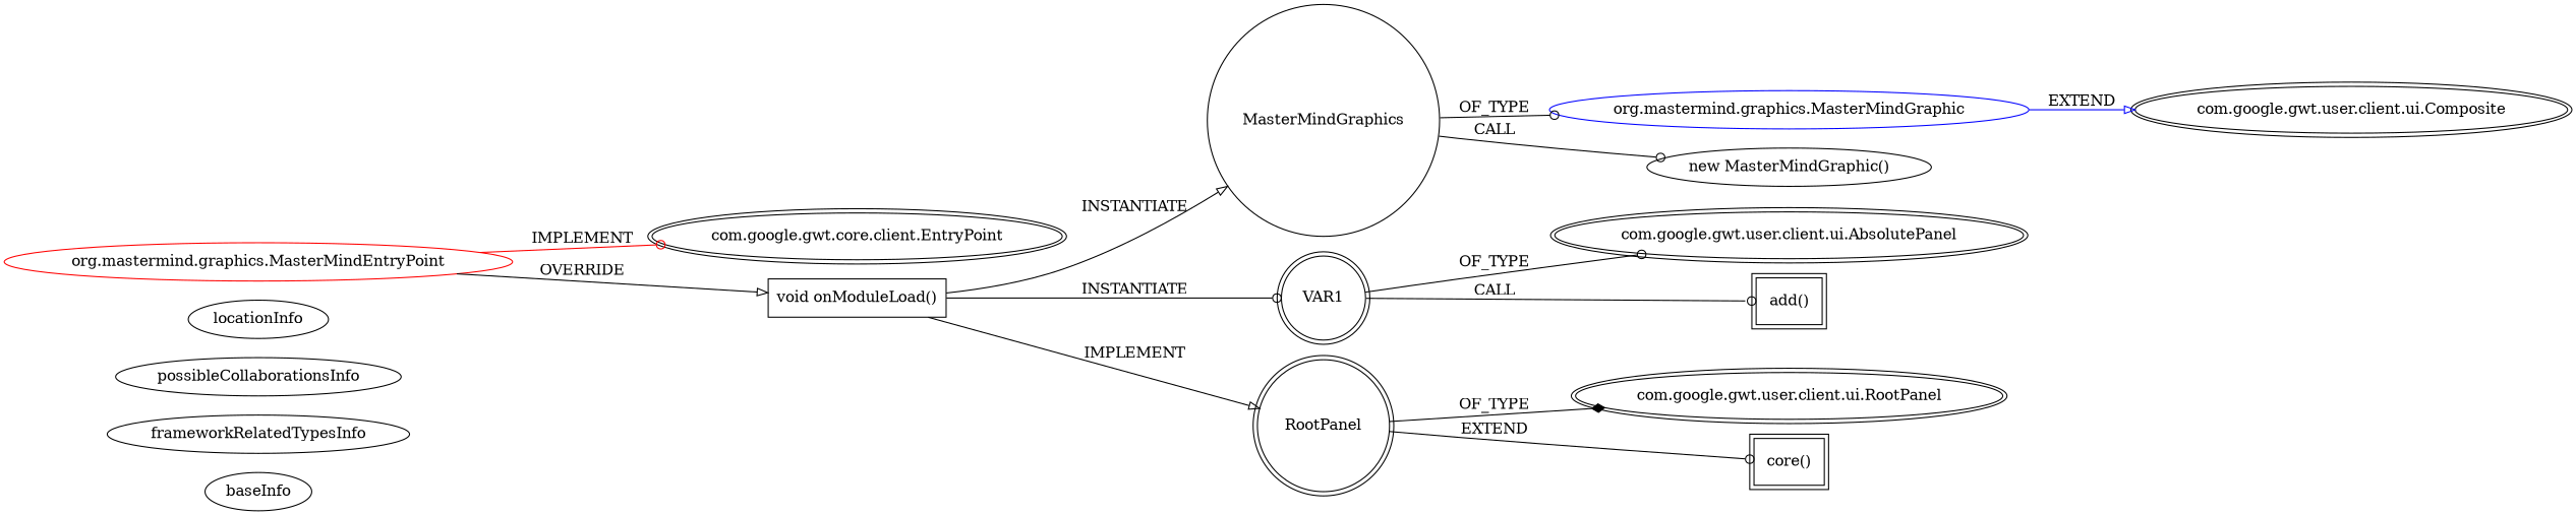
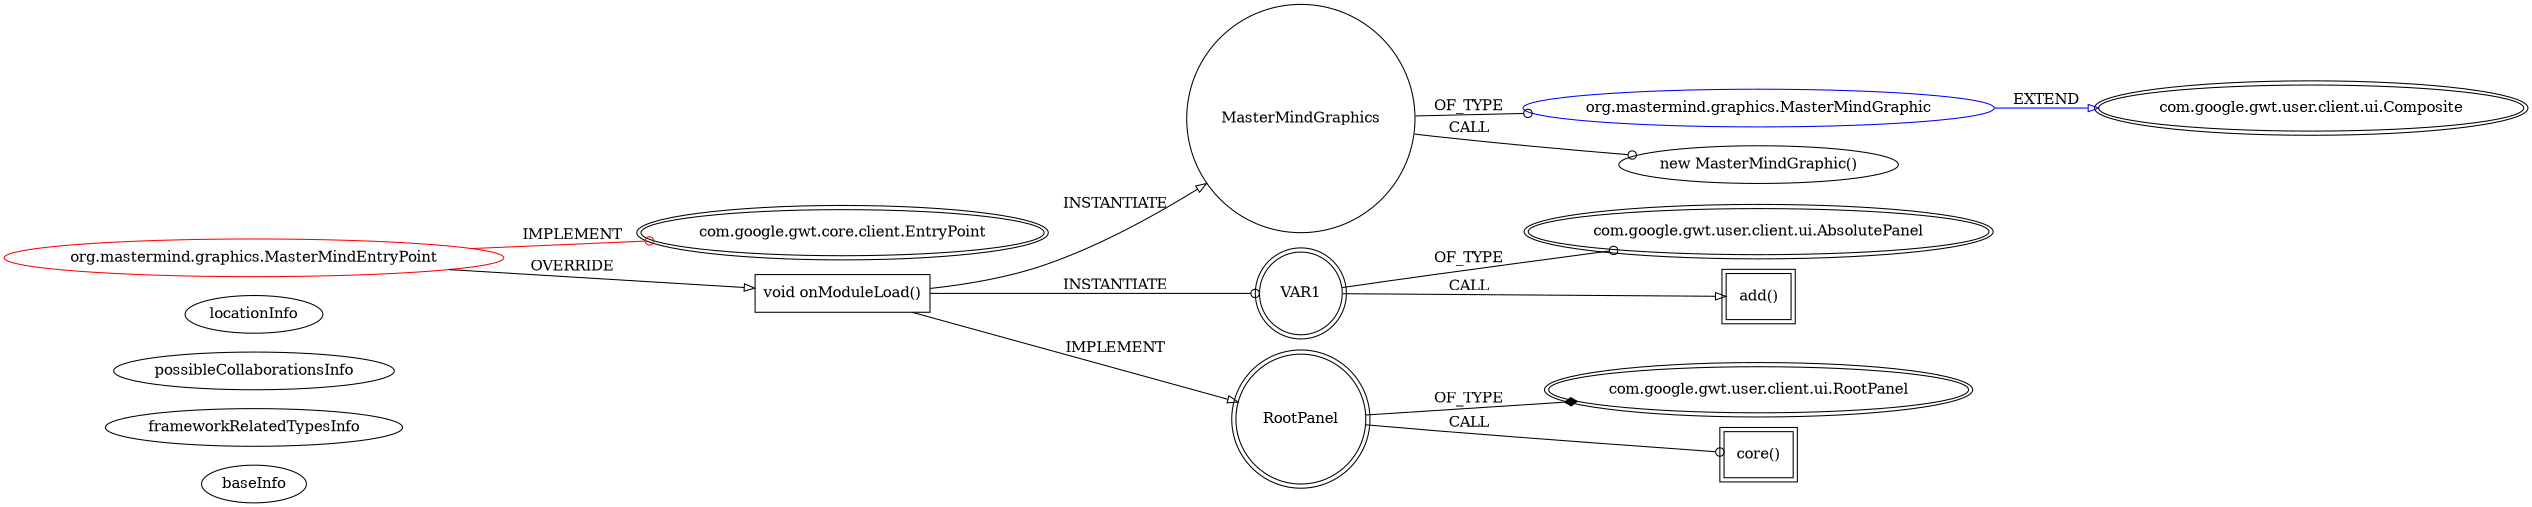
  digraph {
    rankdir=LR
    node [isFrameworkType=true]
    edge [arrowhead=odot]
    baseInfo [category=extension_graph graphId=26 isAnonymous=false possibleRelation=true isFrameworkType=""]
    frameworkRelatedTypesInfo [0="com.google.gwt.core.client.EntryPoint" isFrameworkType=""]
    possibleCollaborationsInfo [0="26~OVERRIDING_METHOD_DECLARATION-INSTANTIATION-~com.google.gwt.core.client.EntryPoint ~com.google.gwt.user.client.ui.Composite ~false~false" isFrameworkType=""]
    locationInfo [contextSignature=MasterMindEntryPoint filePath="/Archerw-mastermind/mastermind-master/nyu-smg-mastermind/src/org/mastermind/graphics/MasterMindEntryPoint.java" graphId=26 projectName="Archerw-mastermind" isFrameworkType=""]
    n5 [color=red isFrameworkType=false label="org.mastermind.graphics.MasterMindEntryPoint" vertexType=ROOT_CLIENT_CLASS_DECLARATION]
    n6 [label="com.google.gwt.core.client.EntryPoint" peripheries=2 vertexType=FRAMEWORK_INTERFACE_TYPE]
    n7 [isFrameworkType=false label="void onModuleLoad()" shape=box vertexType=OVERRIDING_METHOD_DECLARATION]
    n8 [isFrameworkType=false label=MasterMindGraphics shape=circle vertexType=VARIABLE_EXPRESION]
    n9 [label=VAR1 peripheries=2 shape=circle vertexType=VARIABLE_EXPRESION]
    n10 [label=RootPanel peripheries=2 shape=circle vertexType=VARIABLE_EXPRESION]
    n11 [color=blue isFrameworkType=false label="org.mastermind.graphics.MasterMindGraphic" vertexType=REFERENCE_CLIENT_CLASS_DECLARATION]
    n12 [isFrameworkType=false label="new MasterMindGraphic()" vertexType=CONSTRUCTOR_CALL]
    n13 [label="com.google.gwt.user.client.ui.AbsolutePanel" peripheries=2 vertexType=FRAMEWORK_CLASS_TYPE]
    n14 [label="add()" peripheries=2 shape=box vertexType=INSIDE_CALL]
    n15 [label="com.google.gwt.user.client.ui.RootPanel" peripheries=2 vertexType=FRAMEWORK_CLASS_TYPE]
    n16 [label="core()" peripheries=2 shape=box vertexType=INSIDE_CALL]
    n17 [label="com.google.gwt.user.client.ui.Composite" peripheries=2 vertexType=FRAMEWORK_CLASS_TYPE]
    n5 -> n6 [color=red label=IMPLEMENT]
    n5 -> n7 [arrowhead=onormal label=OVERRIDE]
    n7 -> n8 [arrowhead=onormal label=INSTANTIATE]
    n7 -> n9 [label=INSTANTIATE]
    n7 -> n10 [arrowhead=onormal label=IMPLEMENT]
    n8 -> n11 [label=OF_TYPE]
    n8 -> n12 [label=CALL]
    n9 -> n13 [label=OF_TYPE]
-   n9 -> n14 [label=CALL]
+   n9 -> n14 [arrowhead=onormal label=CALL]
    n10 -> n15 [arrowhead=diamond label=OF_TYPE]
-   n10 -> n16 [label=EXTEND]
+   n10 -> n16 [label=CALL]
    n11 -> n17 [arrowhead=onormal color=blue label=EXTEND]
  }
